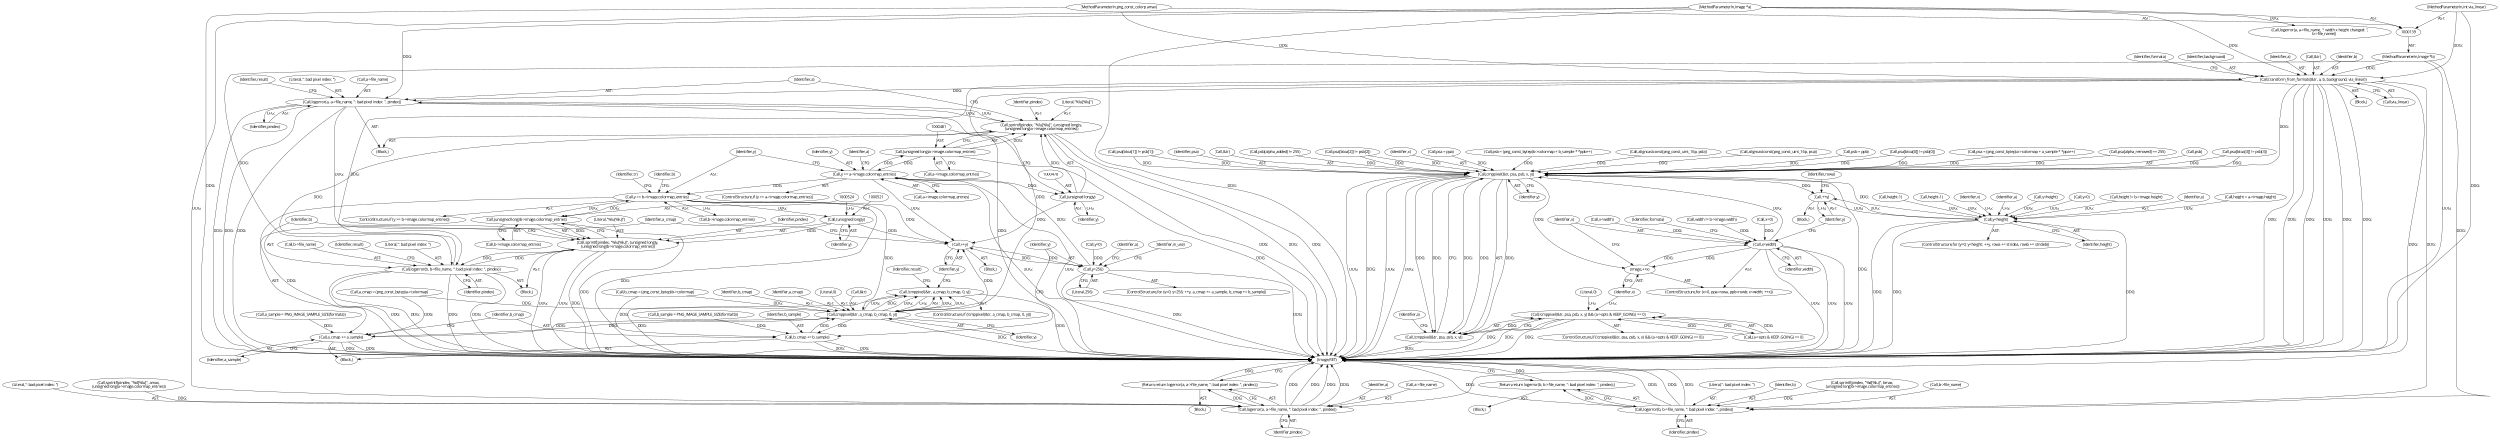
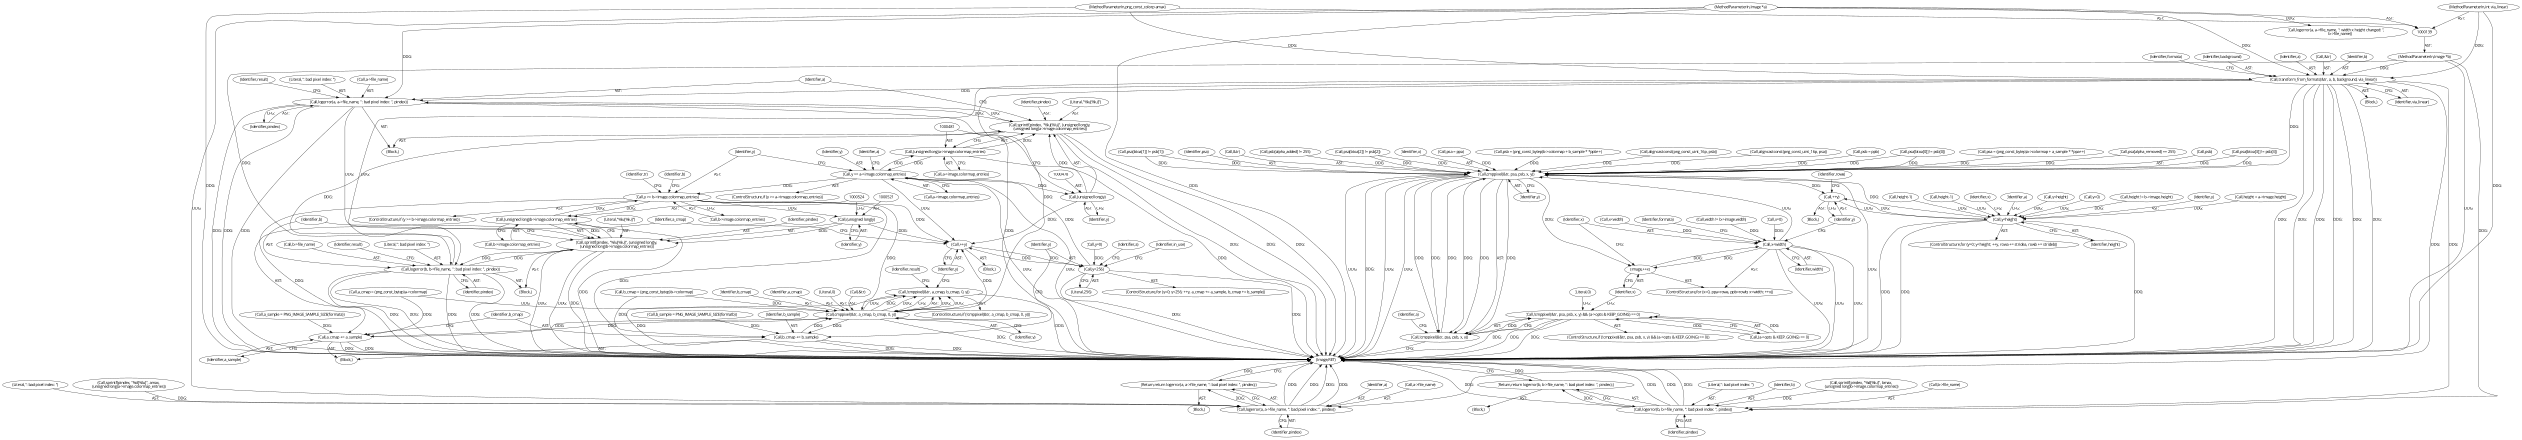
  digraph {
    fontname="Open Sans"
    node [fontname="Open Sans"]
    edge [fontname="Open Sans"]
    n1 [label="(Call,transform_from_formats(&tr, a, b, background, via_linear))"]
    n2 [label="(Call,logerror(a, a->file_name, \": bad pixel index: \", pindex))"]
    n3 [label="(Call,logerror(b, b->file_name, \": bad pixel index: \", pindex))"]
    n4 [label="(Call,cmppixel(&tr, a_cmap, b_cmap, 0, y))"]
    n5 [label="(Call,logerror(a, a->file_name, \": bad pixel index: \", pindex))"]
    n6 [label="(Call,logerror(b, b->file_name, \": bad pixel index: \", pindex))"]
    n7 [label="(Call,cmppixel(&tr, psa, psb, x, y))"]
    n8 [label="(Block,)"]
    n9 [label="(Image,RET)"]
-   n10 [label="(Call,via_linear)"]
+   n10 [label="(Identifier,via_linear)"]
    n11 [label="(Call,sprintf(pindex, \"%lu[%lu]\", (unsigned long)y,\n (unsigned long)a->image.colormap_entries))"]
    n12 [label="(Call,sprintf(pindex, \"%lu[%lu]\", (unsigned long)y,\n (unsigned long)b->image.colormap_entries))"]
    n13 [label="(Block,)"]
    n14 [label="(Identifier,pindex)"]
    n15 [label="(Block,)"]
    n16 [label="(Identifier,pindex)"]
    n17 [label="(Call,++y)"]
    n18 [label="(Call,a_cmap += a_sample)"]
    n19 [label="(Call,b_cmap += b_sample)"]
    n20 [label="(Call,!cmppixel(&tr, a_cmap, b_cmap, 0, y))"]
    n21 [label="(Identifier,y)"]
    n22 [label="(Return,return logerror(a, a->file_name, \": bad pixel index: \", pindex);)"]
    n23 [label="(Identifier,pindex)"]
    n24 [label="(Return,return logerror(b, b->file_name, \": bad pixel index: \", pindex);)"]
    n25 [label="(Identifier,pindex)"]
    n26 [label="(Call,++y)"]
    n27 [label="(Image,++x)"]
    n28 [label="(Call,!cmppixel(&tr, psa, psb, x, y))"]
    n29 [label="(Identifier,y)"]
    n30 [label="(MethodParameterIn,Image *a)"]
    n31 [label="(Call,logerror(a, a->file_name, \": width x height changed: \",\n         b->file_name))"]
    1000139
    n33 [label="(MethodParameterIn,Image *b)"]
    n34 [label="(MethodParameterIn,png_const_colorp amax)"]
    n35 [label="(MethodParameterIn,int via_linear)"]
    n36 [label="(Call,(unsigned long)a->image.colormap_entries)"]
    n37 [label="(Call,(unsigned long)b->image.colormap_entries)"]
    n38 [label="(Call,y >= a->image.colormap_entries)"]
    n39 [label="(Call,a->image.colormap_entries)"]
    n40 [label="(Call,y >= b->image.colormap_entries)"]
    n41 [label="(Call,b->image.colormap_entries)"]
    n42 [label="(Call,y<256)"]
    n43 [label="(Block,)"]
    n44 [label="(Identifier,y)"]
    n45 [label="(Identifier,a_sample)"]
    n46 [label="(Block,)"]
    n47 [label="(ControlStructure,if (!cmppixel(&tr, a_cmap, b_cmap, 0, y)))"]
    n48 [label="(ControlStructure,for (y=0; y<256; ++y, a_cmap += a_sample, b_cmap += b_sample))"]
    n49 [label="(Literal,256)"]
    n50 [label="(Call,(unsigned long)y)"]
    n51 [label="(ControlStructure,if (y >= a->image.colormap_entries))"]
    n52 [label="(Call,a->image.colormap_entries)"]
    n53 [label="(Identifier,y)"]
    n54 [label="(Call,(unsigned long)y)"]
    n55 [label="(ControlStructure,if (y >= b->image.colormap_entries))"]
    n56 [label="(Call,b->image.colormap_entries)"]
    n57 [label="(Identifier,y)"]
    n58 [label="(Identifier,b_sample)"]
    n59 [label="(Block,)"]
    n60 [label="(Block,)"]
    n61 [label="(Call,y<height)"]
    n62 [label="(Identifier,y)"]
    n63 [label="(Block,)"]
    n64 [label="(Call,x<width)"]
    n65 [label="(Identifier,x)"]
    n66 [label="(ControlStructure,for (x=0, ppa=rowa, ppb=rowb; x<width; ++x))"]
    n67 [label="(Call,!cmppixel(&tr, psa, psb, x, y) && (a->opts & KEEP_GOING) == 0)"]
    n68 [label="(ControlStructure,for (y=0; y<height; ++y, rowa += stridea, rowb += strideb))"]
    n69 [label="(Identifier,height)"]
    n70 [label="(Identifier,width)"]
    n71 [label="(Call,(a->opts & KEEP_GOING) == 0)"]
    n72 [label="(ControlStructure,if (!cmppixel(&tr, psa, psb, x, y) && (a->opts & KEEP_GOING) == 0))"]
    n73 [label="(Identifier,a_cmap)"]
    n74 [label="(Identifier,psa)"]
    n75 [label="(Call,width != b->image.width)"]
    n76 [label="(Call,b->file_name)"]
    n77 [label="(Call,y=0)"]
    n78 [label="(Identifier,b)"]
    n79 [label="(Identifier,y)"]
    n80 [label="(Call,a_sample = PNG_IMAGE_SAMPLE_SIZE(formata))"]
    n81 [label="(Call,&tr)"]
    n82 [label="(Call,b_cmap = (png_const_bytep)b->colormap)"]
    n83 [label="(Call,height != b->image.height)"]
    n84 [label="(Call,psb[alpha_added] != 255)"]
    n85 [label="(Identifier,y)"]
    n86 [label="(Identifier,b_cmap)"]
    n87 [label="(Identifier,a)"]
    n88 [label="(Identifier,x)"]
    n89 [label="(Call,b_sample = PNG_IMAGE_SAMPLE_SIZE(formatb))"]
    n90 [label="(Call,psa[btoa[2]] != psb[2])"]
    n91 [label="(Identifier,a_cmap)"]
    n92 [label="(Literal,\": bad pixel index: \")"]
    n93 [label="(Literal,0)"]
    n94 [label="(Identifier,x)"]
    n95 [label="(Call,psa = ppa)"]
    n96 [label="(Call,psb = (png_const_bytep)b->colormap + b_sample * *ppb++)"]
    n97 [label="(Call,height = a->image.height)"]
    n98 [label="(Call,psa[btoa[1]] != psb[1])"]
    n99 [label="(Call,height-1)"]
    n100 [label="(Identifier,b)"]
    n101 [label="(Identifier,a)"]
    n102 [label="(Identifier,a)"]
    n103 [label="(Call,aligncastconst(png_const_uint_16p, psb))"]
    n104 [label="(Identifier,y)"]
    n105 [label="(Identifier,result)"]
    n106 [label="(Call,&tr)"]
    n107 [label="(Identifier,result)"]
    n108 [label="(Identifier,in_use)"]
    n109 [label="(Call,a_cmap = (png_const_bytep)a->colormap)"]
    n110 [label="(Call,aligncastconst(png_const_uint_16p, psa))"]
    n111 [label="(Identifier,a)"]
    n112 [label="(Identifier,pindex)"]
    n113 [label="(Call,psb = ppb)"]
    n114 [label="(Literal,\"%lu[%lu]\")"]
    n115 [label="(Call,y=0)"]
    n116 [label="(Call,&tr)"]
    n117 [label="(Call,sprintf(pindex, \"%d[%lu]\", bmax,\n (unsigned long)b->image.colormap_entries))"]
    n118 [label="(Call,x=0)"]
    n119 [label="(Identifier,a)"]
    n120 [label="(Identifier,b)"]
    n121 [label="(Identifier,a)"]
    n122 [label="(Literal,\": bad pixel index: \")"]
    n123 [label="(Call,height-1)"]
    n124 [label="(Call,psa[btoa[0]] != psb[0])"]
    n125 [label="(Call,x<width)"]
    n126 [label="(Literal,0)"]
    n127 [label="(Identifier,result)"]
    n128 [label="(Identifier,formata)"]
    n129 [label="(Literal,\": bad pixel index: \")"]
    n130 [label="(Call,b->file_name)"]
    n131 [label="(Identifier,x)"]
    n132 [label="(Identifier,b)"]
    n133 [label="(Call,psa = (png_const_bytep)a->colormap + a_sample * *ppa++)"]
    n134 [label="(Call,psa[alpha_removed] == 255)"]
    n135 [label="(Identifier,y)"]
    n136 [label="(Call,psb)"]
    n137 [label="(Identifier,a)"]
    n138 [label="(Identifier,rowa)"]
    n139 [label="(Identifier,tr)"]
    n140 [label="(Literal,\"%lu[%lu]\")"]
    n141 [label="(Call,y<height)"]
    n142 [label="(Call,a->file_name)"]
    n143 [label="(Identifier,pindex)"]
    n144 [label="(Literal,\": bad pixel index: \")"]
    n145 [label="(Identifier,formata)"]
    n146 [label="(Identifier,background)"]
    n147 [label="(Call,psa[btoa[3]] != psb[3])"]
    n148 [label="(Call,a->file_name)"]
    n149 [label="(Call,sprintf(pindex, \"%d[%lu]\", amax,\n (unsigned long)a->image.colormap_entries))"]
    n150 [label="(Identifier,b_cmap)"]
    1000478
    1000481
    1000521
    1000524
    n1 -> n2 [label="DDG: "]
    n1 -> n3 [label="DDG: "]
    n1 -> n4 [label="DDG: "]
    n1 -> n5 [label="DDG: "]
    n1 -> n6 [label="DDG: "]
    n1 -> n7 [label="DDG: "]
    n1 -> n8 [label="AST: "]
    n1 -> n9 [label="DDG: "]
    n1 -> n9 [label="DDG: "]
    n1 -> n9 [label="DDG: "]
    n1 -> n9 [label="DDG: "]
    n1 -> n9 [label="DDG: "]
    n1 -> n9 [label="DDG: "]
    n1 -> n10 [label="CFG: "]
    n2 -> n9 [label="DDG: "]
    n2 -> n9 [label="DDG: "]
    n2 -> n9 [label="DDG: "]
    n2 -> n9 [label="DDG: "]
    n2 -> n11 [label="DDG: "]
    n2 -> n12 [label="DDG: "]
    n2 -> n13 [label="AST: "]
    n2 -> n14 [label="CFG: "]
    n3 -> n9 [label="DDG: "]
    n3 -> n9 [label="DDG: "]
    n3 -> n9 [label="DDG: "]
    n3 -> n9 [label="DDG: "]
    n3 -> n11 [label="DDG: "]
    n3 -> n12 [label="DDG: "]
    n3 -> n15 [label="AST: "]
    n3 -> n16 [label="CFG: "]
    n4 -> n9 [label="DDG: "]
    n4 -> n17 [label="DDG: "]
    n4 -> n18 [label="DDG: "]
    n4 -> n19 [label="DDG: "]
    n4 -> n20 [label="AST: "]
    n4 -> n20 [label="DDG: "]
    n4 -> n20 [label="DDG: "]
    n4 -> n20 [label="DDG: "]
    n4 -> n20 [label="DDG: "]
    n4 -> n20 [label="DDG: "]
    n4 -> n21 [label="CFG: "]
    n5 -> n9 [label="DDG: "]
    n5 -> n9 [label="DDG: "]
    n5 -> n9 [label="DDG: "]
    n5 -> n9 [label="DDG: "]
    n5 -> n22 [label="AST: "]
    n5 -> n22 [label="DDG: "]
    n5 -> n23 [label="CFG: "]
    n6 -> n9 [label="DDG: "]
    n6 -> n9 [label="DDG: "]
    n6 -> n9 [label="DDG: "]
    n6 -> n9 [label="DDG: "]
    n6 -> n24 [label="AST: "]
    n6 -> n24 [label="DDG: "]
    n6 -> n25 [label="CFG: "]
    n7 -> n9 [label="DDG: "]
    n7 -> n9 [label="DDG: "]
    n7 -> n9 [label="DDG: "]
    n7 -> n9 [label="DDG: "]
    n7 -> n9 [label="DDG: "]
    n7 -> n26 [label="DDG: "]
    n7 -> n27 [label="DDG: "]
    n7 -> n28 [label="AST: "]
    n7 -> n28 [label="DDG: "]
    n7 -> n28 [label="DDG: "]
    n7 -> n28 [label="DDG: "]
    n7 -> n28 [label="DDG: "]
    n7 -> n28 [label="DDG: "]
    n7 -> n29 [label="CFG: "]
    n9 -> n22 [label="CFG: "]
    n9 -> n24 [label="CFG: "]
    n10 -> n1 [label="AST: "]
    n11 -> n2 [label="DDG: "]
    n11 -> n9 [label="DDG: "]
    n11 -> n9 [label="DDG: "]
    n11 -> n9 [label="DDG: "]
    n11 -> n13 [label="AST: "]
    n11 -> n36 [label="CFG: "]
    n12 -> n3 [label="DDG: "]
    n12 -> n9 [label="DDG: "]
    n12 -> n9 [label="DDG: "]
    n12 -> n9 [label="DDG: "]
    n12 -> n15 [label="AST: "]
    n12 -> n37 [label="CFG: "]
    n14 -> n2 [label="AST: "]
    n16 -> n3 [label="AST: "]
    n17 -> n42 [label="DDG: "]
    n17 -> n43 [label="AST: "]
    n17 -> n44 [label="CFG: "]
    n18 -> n4 [label="DDG: "]
    n18 -> n9 [label="DDG: "]
    n18 -> n9 [label="DDG: "]
    n18 -> n45 [label="CFG: "]
    n18 -> n46 [label="AST: "]
    n19 -> n4 [label="DDG: "]
    n19 -> n9 [label="DDG: "]
    n19 -> n9 [label="DDG: "]
    n19 -> n46 [label="AST: "]
    n20 -> n4 [label="CFG: "]
    n20 -> n9 [label="DDG: "]
    n20 -> n9 [label="DDG: "]
    n20 -> n47 [label="AST: "]
    n21 -> n4 [label="AST: "]
    n22 -> n5 [label="CFG: "]
    n22 -> n9 [label="DDG: "]
    n22 -> n59 [label="AST: "]
    n23 -> n5 [label="AST: "]
    n24 -> n6 [label="CFG: "]
    n24 -> n9 [label="DDG: "]
    n24 -> n60 [label="AST: "]
    n25 -> n6 [label="AST: "]
    n26 -> n61 [label="DDG: "]
    n26 -> n62 [label="CFG: "]
    n26 -> n63 [label="AST: "]
    n27 -> n64 [label="DDG: "]
    n27 -> n65 [label="CFG: "]
    n27 -> n66 [label="AST: "]
-   n28 -> n7 [label="CFG: "]
-   n28 -> n9 [label="DDG: "]
+   n28 -> n7 [label="DDG: "]
+   n28 -> n9 [label="CFG: "]
    n28 -> n67 [label="AST: "]
    n28 -> n67 [label="DDG: "]
    n29 -> n7 [label="AST: "]
    n30 -> n1 [label="DDG: "]
    n30 -> n2 [label="DDG: "]
    n30 -> n5 [label="DDG: "]
    n30 -> n9 [label="DDG: "]
    n30 -> n31 [label="DDG: "]
    n30 -> 1000139 [label="AST: "]
    1000139 -> n33 [label="AST: "]
    n33 -> n1 [label="DDG: "]
    n33 -> n3 [label="DDG: "]
    n33 -> n6 [label="DDG: "]
    n33 -> n9 [label="DDG: "]
    n34 -> n1 [label="DDG: "]
    n34 -> n9 [label="DDG: "]
    n34 -> 1000139 [label="AST: "]
    n35 -> n1 [label="DDG: "]
    n35 -> n9 [label="DDG: "]
    n35 -> 1000139 [label="AST: "]
    n36 -> n9 [label="DDG: "]
    n36 -> n11 [label="AST: "]
    n36 -> n11 [label="DDG: "]
    n36 -> n38 [label="DDG: "]
    n36 -> n39 [label="CFG: "]
    n37 -> n9 [label="DDG: "]
    n37 -> n12 [label="AST: "]
    n37 -> n12 [label="DDG: "]
    n37 -> n40 [label="DDG: "]
    n37 -> n41 [label="CFG: "]
    n38 -> n9 [label="DDG: "]
    n38 -> n9 [label="DDG: "]
    n38 -> n17 [label="DDG: "]
    n38 -> n36 [label="DDG: "]
    n38 -> n40 [label="DDG: "]
    n38 -> n50 [label="DDG: "]
    n38 -> n51 [label="AST: "]
    n38 -> n52 [label="CFG: "]
    n39 -> n36 [label="AST: "]
    n40 -> n4 [label="DDG: "]
    n40 -> n9 [label="DDG: "]
    n40 -> n9 [label="DDG: "]
    n40 -> n17 [label="DDG: "]
    n40 -> n37 [label="DDG: "]
    n40 -> n54 [label="DDG: "]
    n40 -> n55 [label="AST: "]
    n40 -> n56 [label="CFG: "]
    n41 -> n37 [label="AST: "]
    n42 -> n9 [label="DDG: "]
    n42 -> n9 [label="DDG: "]
    n42 -> n17 [label="DDG: "]
    n42 -> n38 [label="DDG: "]
    n42 -> n48 [label="AST: "]
    n42 -> n49 [label="CFG: "]
    n44 -> n17 [label="AST: "]
    n44 -> n20 [label="CFG: "]
    n45 -> n18 [label="AST: "]
    n49 -> n42 [label="AST: "]
    n50 -> n11 [label="AST: "]
    n50 -> n11 [label="DDG: "]
    n50 -> n17 [label="DDG: "]
    n50 -> n53 [label="CFG: "]
    n52 -> n38 [label="AST: "]
    n53 -> n50 [label="AST: "]
    n54 -> n12 [label="AST: "]
    n54 -> n12 [label="DDG: "]
    n54 -> n17 [label="DDG: "]
    n54 -> n57 [label="CFG: "]
    n56 -> n40 [label="AST: "]
    n57 -> n54 [label="AST: "]
    n58 -> n19 [label="AST: "]
    n61 -> n7 [label="DDG: "]
    n61 -> n9 [label="DDG: "]
    n61 -> n9 [label="DDG: "]
    n61 -> n9 [label="DDG: "]
    n61 -> n26 [label="DDG: "]
    n61 -> n68 [label="AST: "]
    n61 -> n69 [label="CFG: "]
    n62 -> n26 [label="AST: "]
    n62 -> n64 [label="CFG: "]
    n64 -> n7 [label="DDG: "]
    n64 -> n9 [label="DDG: "]
    n64 -> n9 [label="DDG: "]
    n64 -> n9 [label="DDG: "]
    n64 -> n27 [label="DDG: "]
    n64 -> n66 [label="AST: "]
    n64 -> n70 [label="CFG: "]
    n65 -> n27 [label="AST: "]
    n65 -> n67 [label="CFG: "]
    n67 -> n9 [label="DDG: "]
    n67 -> n9 [label="DDG: "]
    n67 -> n9 [label="DDG: "]
    n67 -> n28 [label="CFG: "]
    n67 -> n71 [label="CFG: "]
    n67 -> n72 [label="AST: "]
    n69 -> n61 [label="AST: "]
    n70 -> n64 [label="AST: "]
    n71 -> n67 [label="AST: "]
    n71 -> n67 [label="DDG: "]
    n71 -> n67 [label="DDG: "]
    n73 -> n17 [label="CFG: "]
    n73 -> n18 [label="AST: "]
    n74 -> n7 [label="AST: "]
    n75 -> n64 [label="DDG: "]
    n76 -> n3 [label="AST: "]
    n77 -> n61 [label="DDG: "]
    n78 -> n3 [label="AST: "]
    n78 -> n12 [label="CFG: "]
    n79 -> n38 [label="AST: "]
    n80 -> n18 [label="DDG: "]
    n81 -> n7 [label="AST: "]
    n82 -> n4 [label="DDG: "]
    n82 -> n19 [label="DDG: "]
    n83 -> n61 [label="DDG: "]
    n84 -> n7 [label="DDG: "]
    n85 -> n61 [label="AST: "]
    n86 -> n4 [label="AST: "]
    n87 -> n42 [label="CFG: "]
    n88 -> n27 [label="CFG: "]
    n88 -> n64 [label="AST: "]
    n89 -> n19 [label="DDG: "]
    n90 -> n7 [label="DDG: "]
    n90 -> n7 [label="DDG: "]
    n91 -> n4 [label="AST: "]
    n92 -> n6 [label="AST: "]
    n93 -> n4 [label="AST: "]
    n94 -> n7 [label="AST: "]
    n95 -> n7 [label="DDG: "]
    n96 -> n7 [label="DDG: "]
    n97 -> n61 [label="DDG: "]
    n98 -> n7 [label="DDG: "]
    n98 -> n7 [label="DDG: "]
    n99 -> n61 [label="DDG: "]
    n100 -> n6 [label="AST: "]
    n101 -> n38 [label="CFG: "]
    n102 -> n1 [label="AST: "]
    n103 -> n7 [label="DDG: "]
    n104 -> n38 [label="CFG: "]
    n104 -> n40 [label="AST: "]
    n105 -> n2 [label="CFG: "]
    n106 -> n1 [label="AST: "]
    n107 -> n3 [label="CFG: "]
    n108 -> n42 [label="CFG: "]
    n109 -> n4 [label="DDG: "]
    n109 -> n18 [label="DDG: "]
    n110 -> n7 [label="DDG: "]
    n111 -> n2 [label="AST: "]
    n111 -> n11 [label="CFG: "]
    n112 -> n11 [label="AST: "]
    n113 -> n7 [label="DDG: "]
    n114 -> n11 [label="AST: "]
    n115 -> n42 [label="DDG: "]
    n116 -> n4 [label="AST: "]
    n117 -> n6 [label="DDG: "]
    n118 -> n64 [label="DDG: "]
    n119 -> n28 [label="CFG: "]
    n120 -> n40 [label="CFG: "]
    n121 -> n5 [label="AST: "]
    n122 -> n3 [label="AST: "]
    n123 -> n61 [label="DDG: "]
    n124 -> n7 [label="DDG: "]
    n124 -> n7 [label="DDG: "]
    n125 -> n64 [label="DDG: "]
    n126 -> n67 [label="CFG: "]
    n127 -> n20 [label="CFG: "]
    n128 -> n64 [label="CFG: "]
    n129 -> n2 [label="AST: "]
    n130 -> n6 [label="AST: "]
    n131 -> n61 [label="CFG: "]
    n132 -> n1 [label="AST: "]
    n133 -> n7 [label="DDG: "]
    n134 -> n7 [label="DDG: "]
    n135 -> n19 [label="CFG: "]
    n135 -> n42 [label="AST: "]
    n136 -> n7 [label="AST: "]
    n137 -> n61 [label="CFG: "]
    n138 -> n26 [label="CFG: "]
    n139 -> n40 [label="CFG: "]
    n140 -> n12 [label="AST: "]
    n141 -> n61 [label="DDG: "]
    n142 -> n5 [label="AST: "]
    n143 -> n12 [label="AST: "]
    n144 -> n5 [label="AST: "]
    n145 -> n1 [label="CFG: "]
    n146 -> n1 [label="AST: "]
    n147 -> n7 [label="DDG: "]
    n147 -> n7 [label="DDG: "]
    n148 -> n2 [label="AST: "]
    n149 -> n5 [label="DDG: "]
    n150 -> n18 [label="CFG: "]
    n150 -> n19 [label="AST: "]
    1000478 -> n50 [label="AST: "]
    1000481 -> n36 [label="AST: "]
    1000481 -> n50 [label="CFG: "]
    1000521 -> n54 [label="AST: "]
    1000524 -> n37 [label="AST: "]
    1000524 -> n54 [label="CFG: "]
  }
